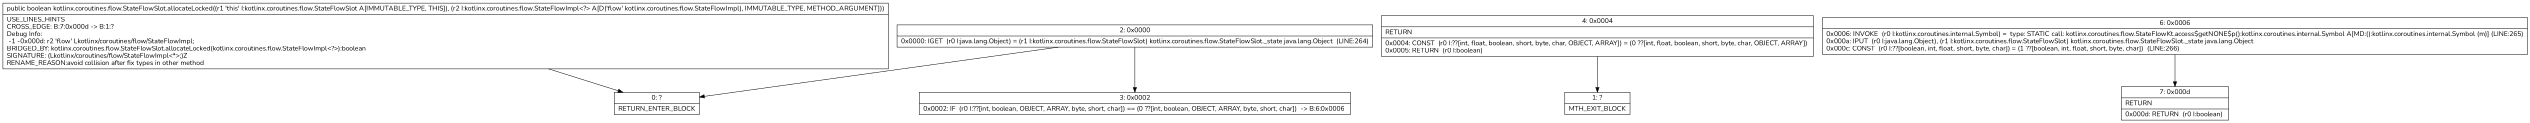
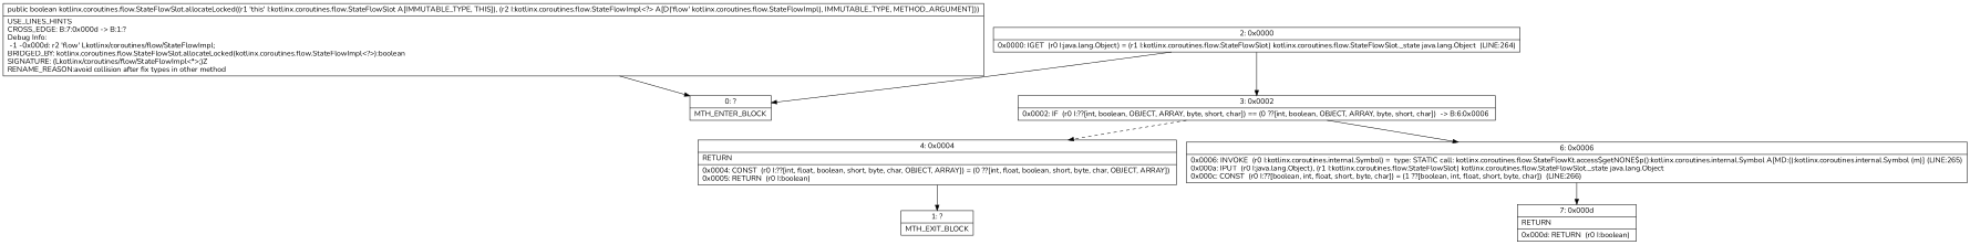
  digraph {
    fontname=Nunito
    node [fontname=Nunito shape=record]
    edge [fontname=Nunito]
-   n1 [label="{0\:\ ?|RETURN_ENTER_BLOCK\l}"]
+   n1 [label="{0\:\ ?|MTH_ENTER_BLOCK\l}"]
    n2 [label="{2\:\ 0x0000|0x0000: IGET  (r0 I:java.lang.Object) = (r1 I:kotlinx.coroutines.flow.StateFlowSlot) kotlinx.coroutines.flow.StateFlowSlot._state java.lang.Object  (LINE:264)\l}"]
    n3 [label="{3\:\ 0x0002|0x0002: IF  (r0 I:??[int, boolean, OBJECT, ARRAY, byte, short, char]) == (0 ??[int, boolean, OBJECT, ARRAY, byte, short, char])  \-\> B:6:0x0006 \l}"]
    n4 [label="{4\:\ 0x0004|RETURN\l|0x0004: CONST  (r0 I:??[int, float, boolean, short, byte, char, OBJECT, ARRAY]) = (0 ??[int, float, boolean, short, byte, char, OBJECT, ARRAY]) \l0x0005: RETURN  (r0 I:boolean) \l}"]
    n5 [label="{6\:\ 0x0006|0x0006: INVOKE  (r0 I:kotlinx.coroutines.internal.Symbol) =  type: STATIC call: kotlinx.coroutines.flow.StateFlowKt.access$getNONE$p():kotlinx.coroutines.internal.Symbol A[MD:():kotlinx.coroutines.internal.Symbol (m)] (LINE:265)\l0x000a: IPUT  (r0 I:java.lang.Object), (r1 I:kotlinx.coroutines.flow.StateFlowSlot) kotlinx.coroutines.flow.StateFlowSlot._state java.lang.Object \l0x000c: CONST  (r0 I:??[boolean, int, float, short, byte, char]) = (1 ??[boolean, int, float, short, byte, char])  (LINE:266)\l}"]
    n6 [label="{1\:\ ?|MTH_EXIT_BLOCK\l}"]
    n7 [label="{7\:\ 0x000d|RETURN\l|0x000d: RETURN  (r0 I:boolean) \l}"]
    n8 [label="{public boolean kotlinx.coroutines.flow.StateFlowSlot.allocateLocked((r1 'this' I:kotlinx.coroutines.flow.StateFlowSlot A[IMMUTABLE_TYPE, THIS]), (r2 I:kotlinx.coroutines.flow.StateFlowImpl\<?\> A[D('flow' kotlinx.coroutines.flow.StateFlowImpl), IMMUTABLE_TYPE, METHOD_ARGUMENT]))  | USE_LINES_HINTS\lCROSS_EDGE: B:7:0x000d \-\> B:1:?\lDebug Info:\l  \-1 \-0x000d: r2 'flow' Lkotlinx\/coroutines\/flow\/StateFlowImpl;\lBRIDGED_BY: kotlinx.coroutines.flow.StateFlowSlot.allocateLocked(kotlinx.coroutines.flow.StateFlowImpl\<?\>):boolean\lSIGNATURE: (Lkotlinx\/coroutines\/flow\/StateFlowImpl\<*\>;)Z\lRENAME_REASON:avoid collision after fix types in other method\l}"]
    n2 -> n1
    n2 -> n3
+   n3 -> n4 [style=dashed]
+   n3 -> n5
    n4 -> n6
    n5 -> n7
    n8 -> n1
  }
